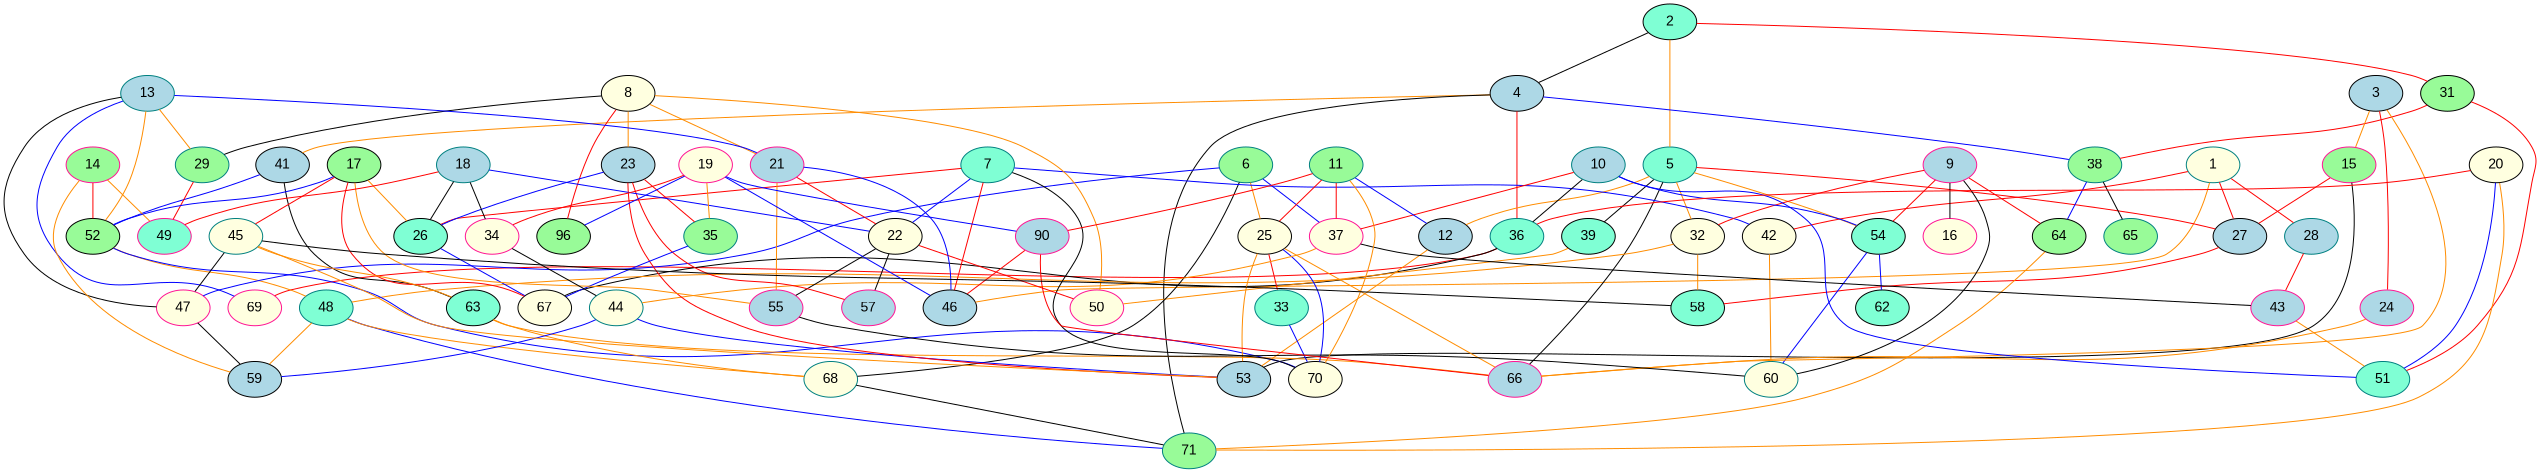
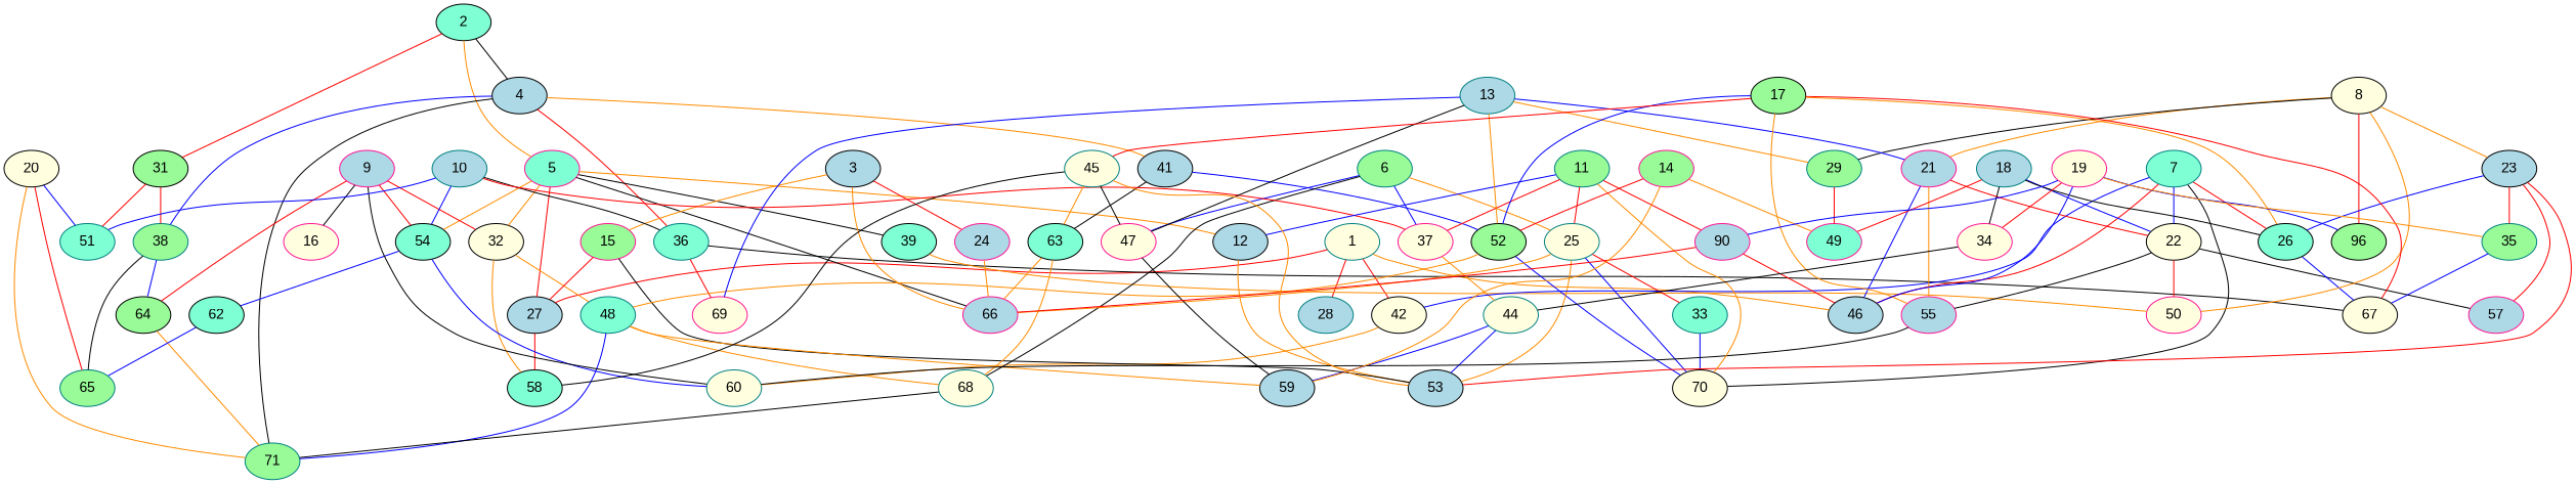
  graph {
    fontname="Liberation Sans"
    node [color=black fillcolor=lightblue fontname="Liberation Sans" style=filled]
    edge [color=darkorange fontname="Liberation Sans"]
    1 [color=teal fillcolor=lightyellow]
    27
    28 [color=teal]
    42 [fillcolor=lightyellow]
    46
    58 [fillcolor=aquamarine]
-   43 [color=deeppink]
    60 [color=teal fillcolor=lightyellow]
    2 [fillcolor=aquamarine]
    4
-   5 [color=teal fillcolor=aquamarine]
+   5 [color=deeppink fillcolor=aquamarine]
    31 [fillcolor=palegreen]
    36 [color=teal fillcolor=aquamarine]
    38 [color=teal fillcolor=palegreen]
    41
    71 [color=teal fillcolor=palegreen]
    66 [color=deeppink]
    12
    32 [fillcolor=lightyellow]
    39 [fillcolor=aquamarine]
    54 [fillcolor=aquamarine]
    51 [color=teal fillcolor=aquamarine]
    15 [color=deeppink fillcolor=palegreen]
    3
    24 [color=deeppink]
    53
    69 [color=deeppink fillcolor=lightyellow]
    67 [fillcolor=lightyellow]
    64 [fillcolor=palegreen]
    65 [color=teal fillcolor=palegreen]
    52 [fillcolor=palegreen]
    63 [fillcolor=aquamarine]
    16 [color=deeppink fillcolor=lightyellow]
    48 [color=teal fillcolor=aquamarine]
    50 [color=deeppink fillcolor=lightyellow]
    6 [color=teal fillcolor=palegreen]
-   25 [fillcolor=lightyellow]
+   25 [color=teal fillcolor=lightyellow]
    37 [color=deeppink fillcolor=lightyellow]
    47 [color=deeppink fillcolor=lightyellow]
    68 [color=teal fillcolor=lightyellow]
    70 [fillcolor=lightyellow]
    33 [color=teal fillcolor=aquamarine]
    44 [color=teal fillcolor=lightyellow]
    59
    7 [color=teal fillcolor=aquamarine]
    22 [fillcolor=lightyellow]
    26 [fillcolor=aquamarine]
    55 [color=deeppink]
    57 [color=deeppink]
    8 [fillcolor=lightyellow]
    21 [color=deeppink]
    23
    29 [color=teal fillcolor=palegreen]
    n54 [fillcolor=palegreen label=96]
    35 [color=teal fillcolor=palegreen]
    49 [color=deeppink fillcolor=aquamarine]
    9 [color=deeppink]
    62 [fillcolor=aquamarine]
    10 [color=teal]
    11 [color=teal fillcolor=palegreen]
    n61 [color=deeppink label=90]
    13 [color=teal]
    14 [color=deeppink fillcolor=palegreen]
    17 [fillcolor=palegreen]
    45 [color=teal fillcolor=lightyellow]
    18 [color=teal]
    34 [color=deeppink fillcolor=lightyellow]
    19 [color=deeppink fillcolor=lightyellow]
    20 [fillcolor=lightyellow]
    1 -- 27 [color=red]
    1 -- 28 [color=red]
    1 -- 42 [color=red]
    1 -- 46
    27 -- 58 [color=red]
-   28 -- 43 [color=red]
    42 -- 60
-   43 -- 51
    2 -- 4 [color=black]
    2 -- 5
    2 -- 31 [color=red]
    4 -- 36 [color=red]
    4 -- 38 [color=blue]
    4 -- 41
    4 -- 71 [color=black]
    5 -- 27 [color=red]
    5 -- 66 [color=black]
    5 -- 12
    5 -- 32
    5 -- 39 [color=black]
    5 -- 54
    31 -- 38 [color=red]
    31 -- 51 [color=red]
    36 -- 69 [color=red]
    36 -- 67 [color=black]
    38 -- 64 [color=blue]
    38 -- 65 [color=black]
    41 -- 52 [color=blue]
    41 -- 63 [color=black]
    12 -- 53
    32 -- 58
    32 -- 48
    39 -- 50
    54 -- 60 [color=blue]
    54 -- 62 [color=blue]
    15 -- 27 [color=red]
    15 -- 53 [color=black]
    3 -- 66
    3 -- 15
    3 -- 24 [color=red]
    24 -- 66
    64 -- 71
    52 -- 48
    52 -- 70 [color=blue]
    63 -- 66
    63 -- 68
    48 -- 71 [color=blue]
    48 -- 68
    48 -- 59
    6 -- 25
    6 -- 37 [color=blue]
    6 -- 47 [color=blue]
    6 -- 68 [color=black]
    25 -- 66
    25 -- 53
    25 -- 70 [color=blue]
    25 -- 33 [color=red]
-   37 -- 43 [color=black]
    37 -- 44
    47 -- 59 [color=black]
    68 -- 71 [color=black]
    33 -- 70 [color=blue]
    44 -- 53 [color=blue]
    44 -- 59 [color=blue]
    7 -- 42 [color=blue]
    7 -- 46 [color=red]
    7 -- 70 [color=black]
    7 -- 22 [color=blue]
    7 -- 26 [color=red]
    22 -- 50 [color=red]
    22 -- 55 [color=black]
    22 -- 57 [color=black]
    26 -- 67 [color=blue]
    55 -- 60 [color=black]
    8 -- 50
    8 -- 21
    8 -- 23
    8 -- 29 [color=black]
    8 -- n54 [color=red]
    21 -- 46 [color=blue]
    21 -- 22 [color=red]
    21 -- 55
    23 -- 53 [color=red]
    23 -- 26 [color=blue]
    23 -- 57 [color=red]
    23 -- 35 [color=red]
    29 -- 49 [color=red]
    35 -- 67 [color=blue]
    9 -- 60 [color=black]
    9 -- 32 [color=red]
    9 -- 54 [color=red]
    9 -- 64 [color=red]
    9 -- 16 [color=black]
+   62 -- 65 [color=blue]
    10 -- 36 [color=black]
    10 -- 54 [color=blue]
    10 -- 51 [color=blue]
    10 -- 37 [color=red]
    11 -- 12 [color=blue]
    11 -- 25 [color=red]
    11 -- 37 [color=red]
    11 -- 70
    11 -- n61 [color=red]
    n61 -- 46 [color=red]
    n61 -- 66 [color=red]
    13 -- 69 [color=blue]
    13 -- 52
    13 -- 47 [color=black]
    13 -- 21 [color=blue]
    13 -- 29
    14 -- 52 [color=red]
    14 -- 59
    14 -- 49
    17 -- 67 [color=red]
    17 -- 52 [color=blue]
    17 -- 26
    17 -- 55
    17 -- 45 [color=red]
    45 -- 58 [color=black]
    45 -- 53
    45 -- 63
    45 -- 47 [color=black]
    18 -- 22 [color=blue]
    18 -- 26 [color=black]
    18 -- 49 [color=red]
    18 -- 34 [color=black]
    34 -- 44 [color=black]
    19 -- 46 [color=blue]
    19 -- n54 [color=blue]
    19 -- 35
    19 -- n61 [color=blue]
    19 -- 34 [color=red]
    20 -- 71
    20 -- 51 [color=blue]
-   20 -- 36 [color=red]
+   20 -- 65 [color=red]
  }
